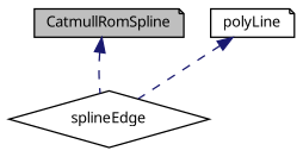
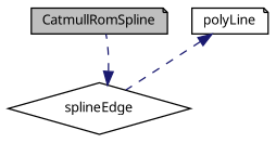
  digraph {
    fontname="Noto Sans"
    node [color=black fontname="Noto Sans" fontsize=10 shape=note]
    edge [color=midnightblue dir=back fontname="Noto Sans" fontsize=10 labelfontname=FreeSans labelfontsize=10 style=dashed]
    n1 [fillcolor=grey75 fontcolor=black height=0.2 label=CatmullRomSpline style=filled width=0.4]
    n2 [height=0.2 label=splineEdge shape=diamond width=0.4]
    n3 [height=0.2 label=polyLine width=0.4]
-   n1 -> n2
+   n2 -> n1
    n3 -> n2
  }
